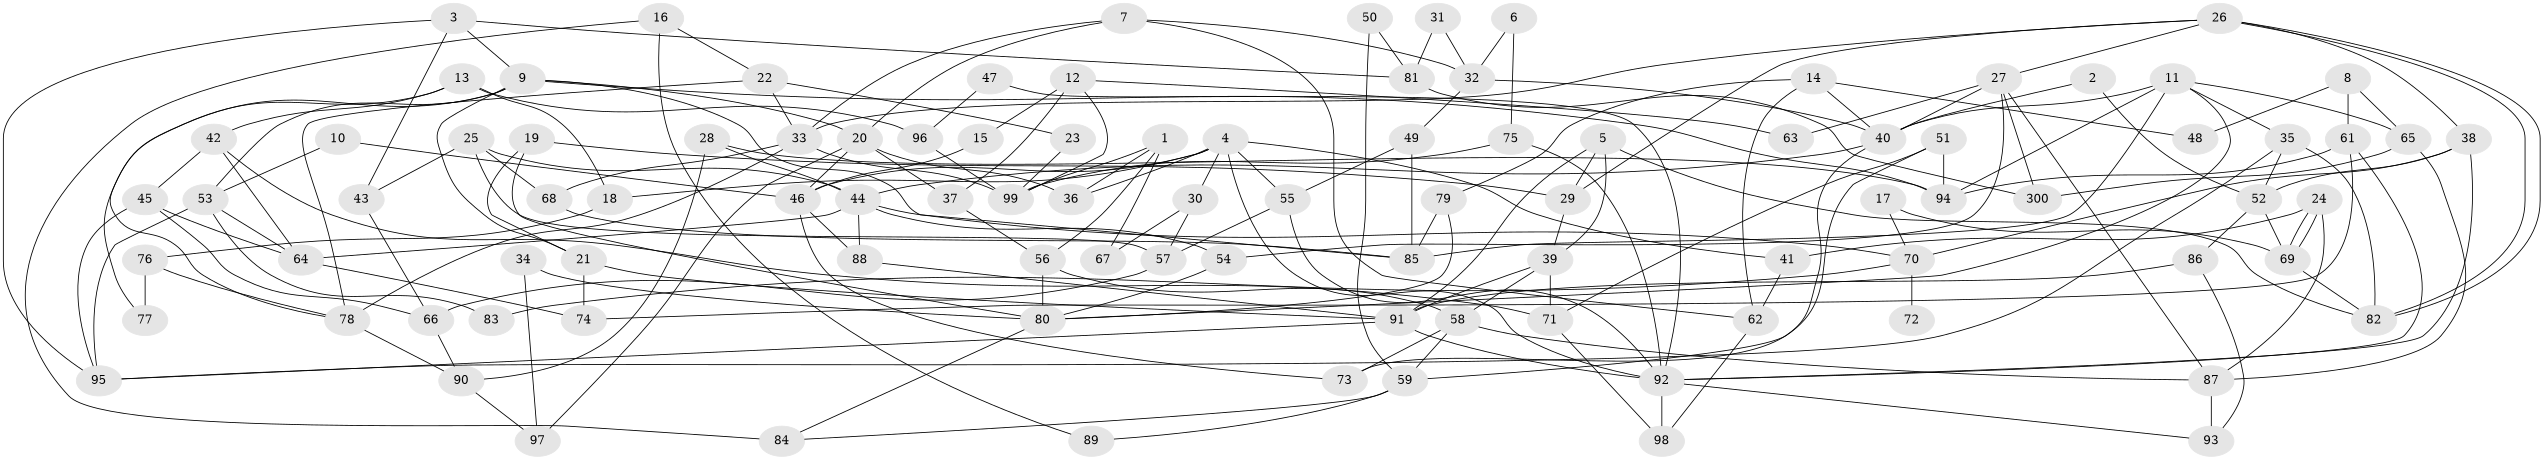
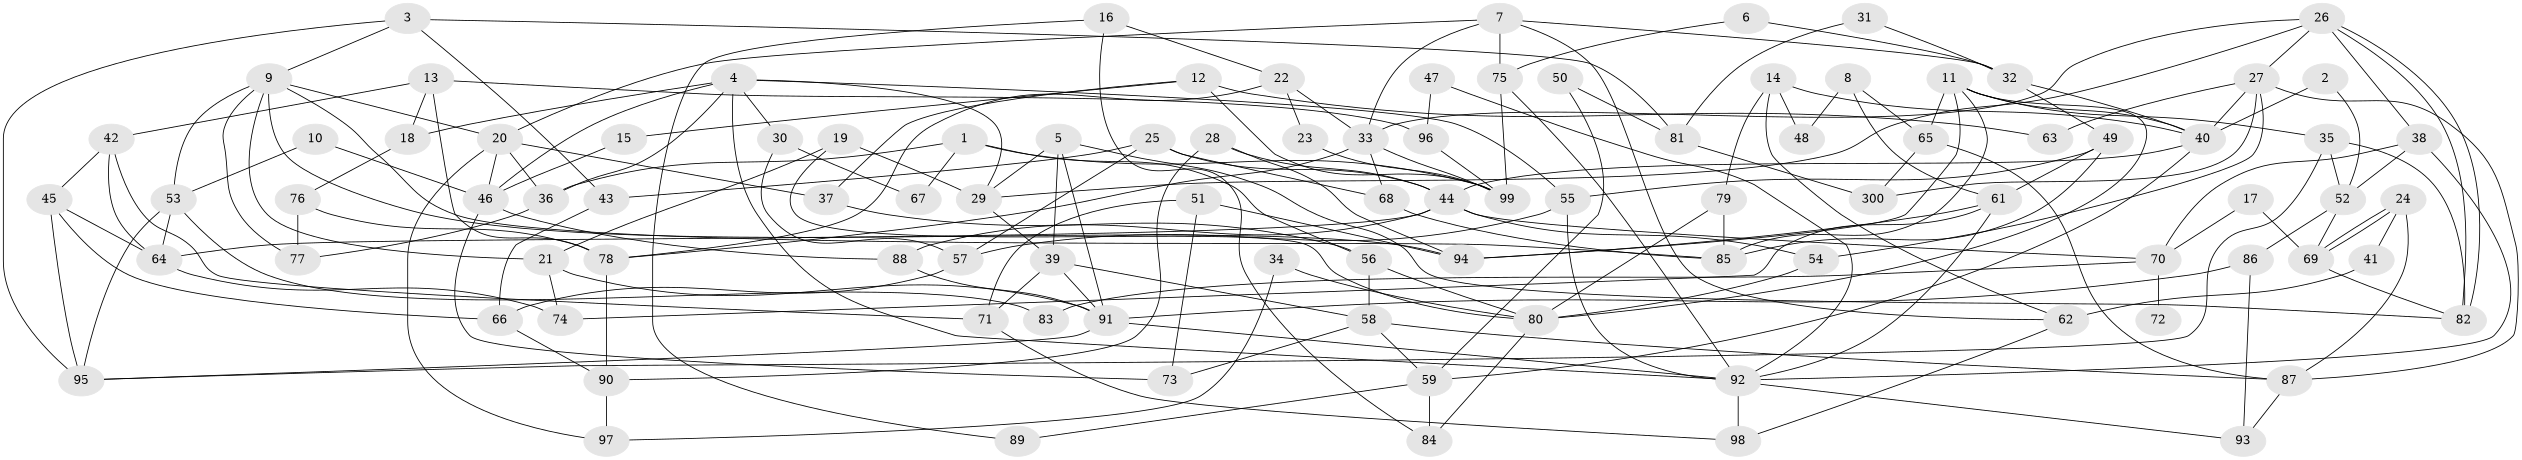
  graph {
    node [color=gray90 style=filled]
    1
    36
    56
    67
    99
    77
    80
    58
    2
    40
    52
    44
    59
    69
    86
    3
    9
    43
    81
    95
    20
    21
    53
    85
    94
    66
    n27 [label=300]
    4
    18
    30
    41
    46
    55
    92
    76
    57
    62
    88
    73
    98
    93
    5
    29
    39
    82
    91
    71
    6
    32
    75
    49
    7
    33
    37
    97
    78
    68
    8
    48
    61
    65
    74
    87
    64
    83
    10
    11
    35
    84
    12
    15
    63
    13
    42
    96
    45
    90
    14
    79
    16
    22
    89
    23
    17
    70
    72
    19
    24
    25
    54
    26
    27
    38
    28
    31
    34
    47
    50
    51
    1 -- 36
    1 -- 56
    1 -- 67
    1 -- 99
+   36 -- 77
    56 -- 80
    56 -- 58
    80 -- 84
    58 -- 59
    58 -- 73
    58 -- 87
    2 -- 40
    2 -- 52
    40 -- 44
    40 -- 59
    52 -- 69
    52 -- 86
    44 -- 88
    44 -- 64
    44 -- 70
    44 -- 54
    59 -- 84
    59 -- 89
    69 -- 82
    86 -- 93
    86 -- 91
    3 -- 9
    3 -- 43
    3 -- 81
    3 -- 95
    9 -- 77
    9 -- 20
    9 -- 21
    9 -- 53
    9 -- 85
    9 -- 94
    43 -- 66
    81 -- n27
    20 -- 36
    20 -- 46
    20 -- 37
    20 -- 97
    21 -- 91
    21 -- 74
    53 -- 95
    53 -- 64
    53 -- 83
    66 -- 90
    4 -- 36
    4 -- 18
    4 -- 30
-   4 -- 41
+   4 -- 29
    4 -- 46
    4 -- 55
    4 -- 92
    18 -- 76
    30 -- 67
    30 -- 57
    41 -- 62
    46 -- 88
    46 -- 73
    55 -- 92
    55 -- 57
    92 -- 98
    92 -- 93
    76 -- 77
    76 -- 78
    57 -- 66
    62 -- 98
    88 -- 91
    5 -- 29
    5 -- 39
    5 -- 82
    5 -- 91
    29 -- 39
    39 -- 58
    39 -- 91
    39 -- 71
    91 -- 95
    91 -- 92
    71 -- 98
    6 -- 32
    6 -- 75
    32 -- 40
    32 -- 49
    75 -- 99
    75 -- 92
    49 -- 85
    49 -- 55
+   49 -- 61
    7 -- 20
    7 -- 62
    7 -- 32
+   7 -- 75
    7 -- 33
    33 -- 99
    33 -- 78
    33 -- 68
    37 -- 56
    78 -- 90
    68 -- 85
    8 -- 48
    8 -- 61
    8 -- 65
    61 -- 94
    61 -- 92
    61 -- 74
    65 -- n27
    65 -- 87
    87 -- 93
    64 -- 74
    10 -- 53
    10 -- 46
    11 -- 80
    11 -- 40
    11 -- 85
    11 -- 94
    11 -- 65
    11 -- 35
    35 -- 52
    35 -- 95
    35 -- 82
    12 -- 99
    12 -- 37
    12 -- 15
    12 -- 63
    15 -- 46
    13 -- 18
    13 -- 78
    13 -- 42
    13 -- 96
    42 -- 71
    42 -- 64
    42 -- 45
    96 -- 99
    45 -- 95
    45 -- 66
    45 -- 64
    90 -- 97
    14 -- 40
    14 -- 62
    14 -- 48
    14 -- 79
    79 -- 80
    79 -- 85
    16 -- 84
    16 -- 22
    16 -- 89
    22 -- 33
    22 -- 78
    22 -- 23
    23 -- 99
    17 -- 69
    17 -- 70
    70 -- 83
    70 -- 72
    19 -- 80
    19 -- 21
    19 -- 29
    24 -- 69
    24 -- 69
    24 -- 41
    24 -- 87
    25 -- 44
    25 -- 43
    25 -- 57
    25 -- 68
    54 -- 80
    26 -- 29
    26 -- 82
    26 -- 82
    26 -- 33
    26 -- 27
    26 -- 38
    27 -- 40
    27 -- n27
    27 -- 87
    27 -- 63
    27 -- 54
    38 -- 52
    38 -- 92
    38 -- 70
    28 -- 44
    28 -- 94
    28 -- 90
    31 -- 81
    31 -- 32
    34 -- 80
    34 -- 97
    47 -- 92
    47 -- 96
    50 -- 59
    50 -- 81
    51 -- 94
    51 -- 73
    51 -- 71
  }
